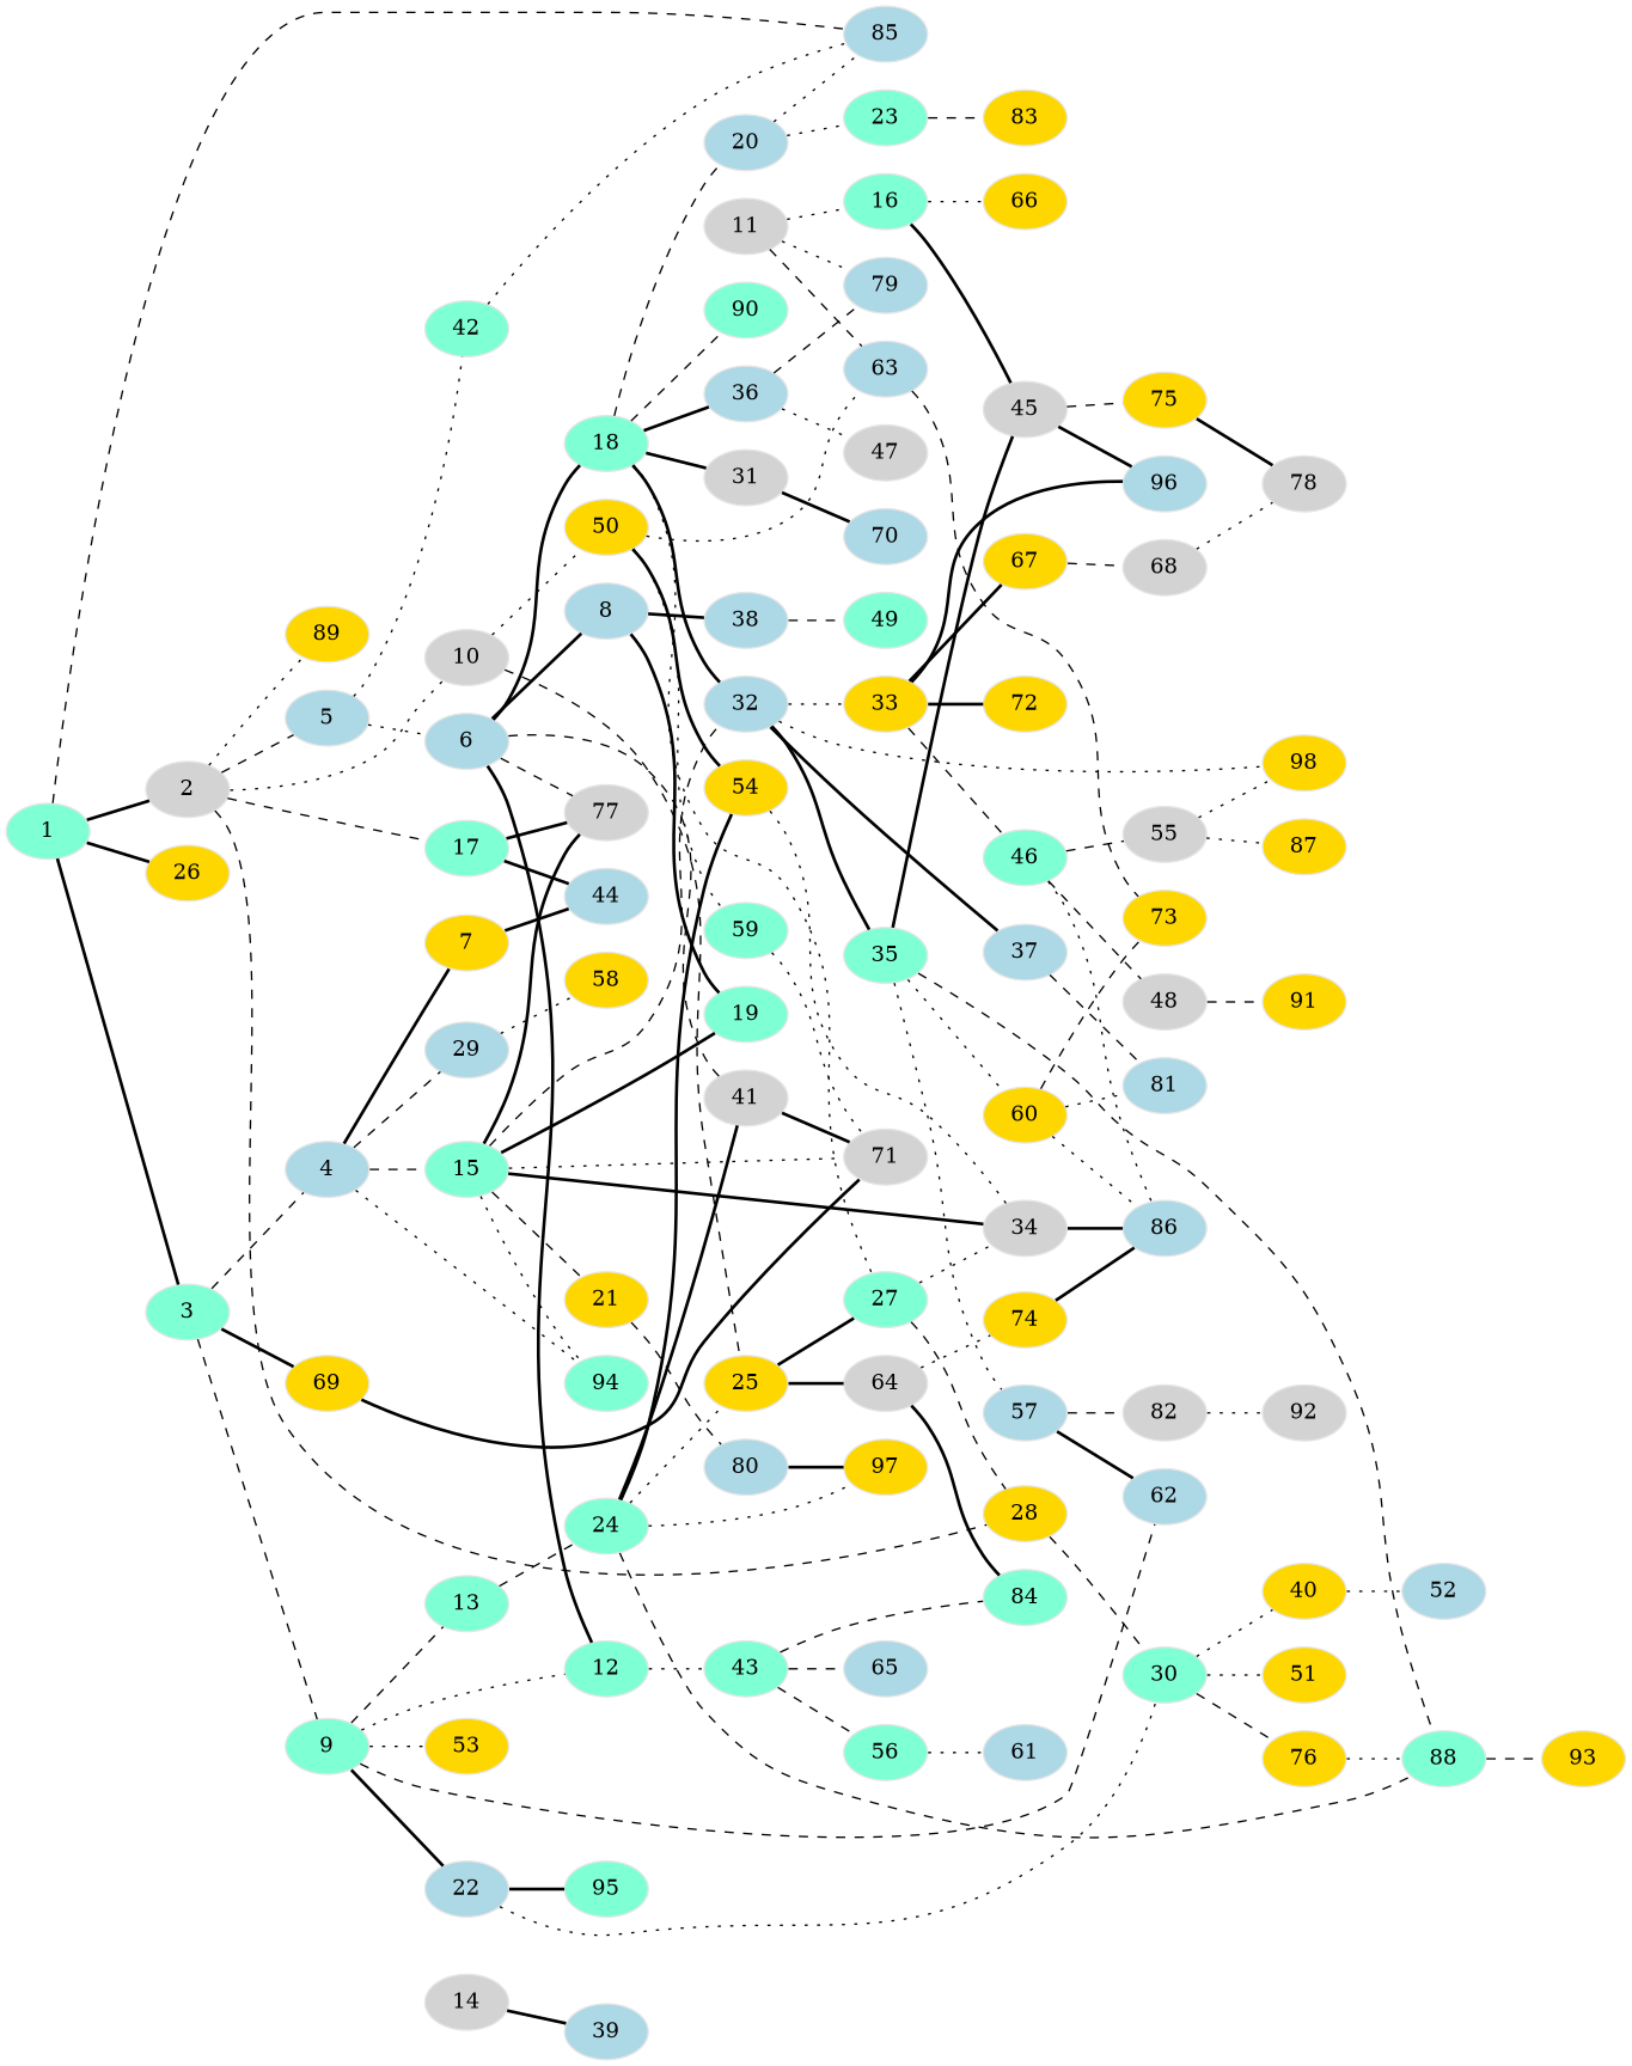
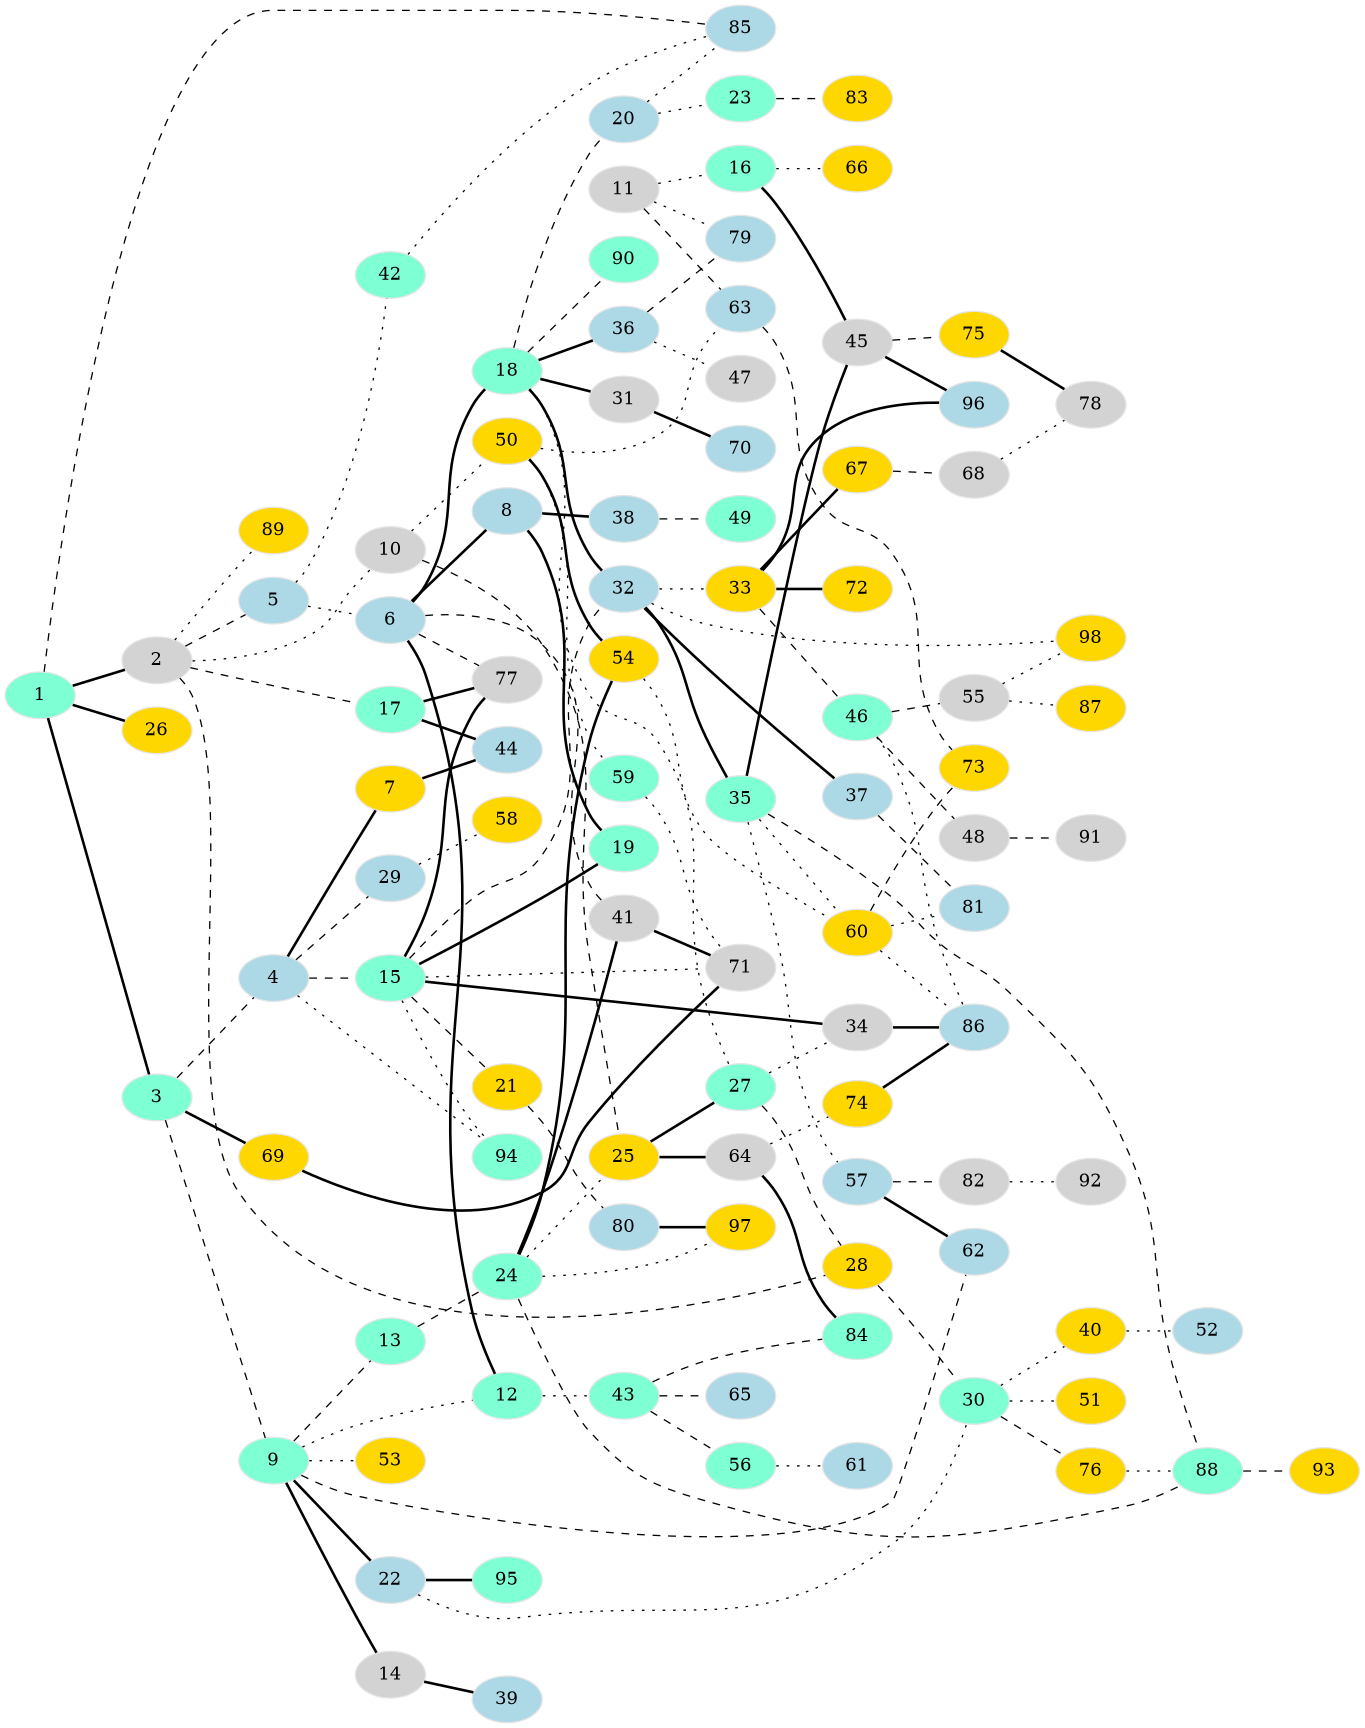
  graph {
    rankdir=LR
    node [color=gray90 fillcolor=gold style=filled]
    edge [style=dotted]
    2 [fillcolor=lightgrey]
    1 [fillcolor=aquamarine]
    3 [fillcolor=aquamarine]
    26
    85 [fillcolor=lightblue]
    5 [fillcolor=lightblue]
    10 [fillcolor=lightgrey]
    17 [fillcolor=aquamarine]
    28
    89
    4 [fillcolor=lightblue]
    9 [fillcolor=aquamarine]
    69
    6 [fillcolor=lightblue]
    42 [fillcolor=aquamarine]
    25
    50
    77 [fillcolor=lightgrey]
    44 [fillcolor=lightblue]
    30 [fillcolor=aquamarine]
    7
    15 [fillcolor=aquamarine]
    29 [fillcolor=lightblue]
    94 [fillcolor=aquamarine]
    12 [fillcolor=aquamarine]
    13 [fillcolor=aquamarine]
    14 [fillcolor=lightgrey]
    22 [fillcolor=lightblue]
    53
    62 [fillcolor=lightblue]
    11 [fillcolor=lightgrey]
    16 [fillcolor=aquamarine]
    63 [fillcolor=lightblue]
    79 [fillcolor=lightblue]
    71 [fillcolor=lightgrey]
    19 [fillcolor=aquamarine]
    21
    32 [fillcolor=lightblue]
    34 [fillcolor=lightgrey]
    58
    8 [fillcolor=lightblue]
    18 [fillcolor=aquamarine]
    41 [fillcolor=lightgrey]
    38 [fillcolor=lightblue]
    43 [fillcolor=aquamarine]
    20 [fillcolor=lightblue]
    27 [fillcolor=aquamarine]
    31 [fillcolor=lightgrey]
    36 [fillcolor=lightblue]
    90 [fillcolor=aquamarine]
    49 [fillcolor=aquamarine]
    24 [fillcolor=aquamarine]
    39 [fillcolor=lightblue]
    95 [fillcolor=aquamarine]
    64 [fillcolor=lightgrey]
    54
    59 [fillcolor=aquamarine]
    45 [fillcolor=lightgrey]
    66
    73
    56 [fillcolor=aquamarine]
    65 [fillcolor=lightblue]
    84 [fillcolor=aquamarine]
    88 [fillcolor=aquamarine]
    97
    80 [fillcolor=lightblue]
    33
    35 [fillcolor=aquamarine]
    37 [fillcolor=lightblue]
    98
    86 [fillcolor=lightblue]
    96 [fillcolor=lightblue]
    75
    23 [fillcolor=aquamarine]
    70 [fillcolor=lightblue]
    47 [fillcolor=lightgrey]
    83
    40
    51
    76
    60
    93
    74
    52 [fillcolor=lightblue]
    46 [fillcolor=aquamarine]
    67
    72
    57 [fillcolor=lightblue]
    81 [fillcolor=lightblue]
    48 [fillcolor=lightgrey]
    55 [fillcolor=lightgrey]
    68 [fillcolor=lightgrey]
    82 [fillcolor=lightgrey]
    61 [fillcolor=lightblue]
    78 [fillcolor=lightgrey]
-   91
+   91 [fillcolor=lightgrey]
    87
    92 [fillcolor=lightgrey]
    2 -- 5 [style=dashed]
    2 -- 10
    2 -- 17 [style=dashed]
    2 -- 28 [style=dashed]
    2 -- 89
    1 -- 2 [style=bold]
    1 -- 3 [style=bold]
    1 -- 26 [style=bold]
    1 -- 85 [style=dashed]
    3 -- 4 [style=dashed]
    3 -- 9 [style=dashed]
    3 -- 69 [style=bold]
    5 -- 6
    5 -- 42
    10 -- 25 [style=dashed]
    10 -- 50
    17 -- 77 [style=bold]
    17 -- 44 [style=bold]
    28 -- 30 [style=dashed]
    4 -- 7 [style=bold]
    4 -- 15 [style=dashed]
    4 -- 29 [style=dashed]
    4 -- 94
    9 -- 12
    9 -- 13 [style=dashed]
+   9 -- 14 [style=bold]
    9 -- 22 [style=bold]
    9 -- 53
    9 -- 62 [style=dashed]
    69 -- 71 [style=bold]
    6 -- 77 [style=dashed]
    6 -- 12 [style=bold]
    6 -- 8 [style=bold]
    6 -- 18 [style=bold]
    6 -- 41 [style=dashed]
    42 -- 85
    25 -- 27 [style=bold]
    25 -- 64 [style=bold]
    50 -- 63
    50 -- 54 [style=bold]
    50 -- 59
    30 -- 40
    30 -- 51
    30 -- 76 [style=dashed]
    7 -- 44 [style=bold]
    15 -- 77 [style=bold]
    15 -- 94
    15 -- 71
    15 -- 19 [style=bold]
    15 -- 21 [style=dashed]
    15 -- 32 [style=dashed]
    15 -- 34 [style=bold]
    29 -- 58
    12 -- 43
    13 -- 24 [style=dashed]
    14 -- 39 [style=bold]
    22 -- 30
    22 -- 95 [style=bold]
    11 -- 16
    11 -- 63 [style=dashed]
    11 -- 79
    16 -- 45 [style=bold]
    16 -- 66
    63 -- 73 [style=dashed]
    21 -- 80 [style=dashed]
    32 -- 33
    32 -- 35 [style=bold]
    32 -- 37 [style=bold]
    32 -- 98
    34 -- 86 [style=bold]
    8 -- 19 [style=bold]
    8 -- 38 [style=bold]
    18 -- 32 [style=bold]
    18 -- 20 [style=dashed]
    18 -- 27
    18 -- 31 [style=bold]
    18 -- 36 [style=bold]
    18 -- 90 [style=dashed]
    41 -- 71 [style=bold]
    38 -- 49 [style=dashed]
    43 -- 56 [style=dashed]
    43 -- 65 [style=dashed]
    43 -- 84 [style=dashed]
    20 -- 85
    20 -- 23
    27 -- 28 [style=dashed]
    27 -- 34
    31 -- 70 [style=bold]
    36 -- 79 [style=dashed]
    36 -- 47
    24 -- 25
    24 -- 41 [style=bold]
    24 -- 54 [style=bold]
    24 -- 88 [style=dashed]
    24 -- 97
    64 -- 84 [style=bold]
    64 -- 74
-   54 -- 34
+   54 -- 60
    59 -- 71
    45 -- 96 [style=bold]
    45 -- 75 [style=dashed]
    56 -- 61
    88 -- 93 [style=dashed]
    80 -- 97 [style=bold]
    33 -- 96 [style=bold]
    33 -- 46 [style=dashed]
    33 -- 67 [style=bold]
    33 -- 72 [style=bold]
    35 -- 45 [style=bold]
    35 -- 88 [style=dashed]
    35 -- 60
    35 -- 57
    37 -- 81 [style=dashed]
    75 -- 78 [style=bold]
    23 -- 83 [style=dashed]
    40 -- 52
    76 -- 88
    60 -- 73 [style=dashed]
    60 -- 86
    60 -- 81
    74 -- 86 [style=bold]
    46 -- 86
    46 -- 48 [style=dashed]
    46 -- 55 [style=dashed]
    67 -- 68 [style=dashed]
    57 -- 62 [style=bold]
    57 -- 82 [style=dashed]
    48 -- 91 [style=dashed]
    55 -- 98
    55 -- 87
    68 -- 78
    82 -- 92
  }
